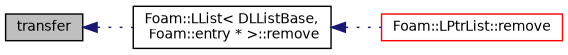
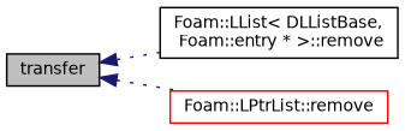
  digraph {
    rankdir=LR
    node [color=black fontname=Helvetica fontsize=10 shape=record]
    edge [color=midnightblue dir=back fontname=Helvetica fontsize=10 labelfontname=Helvetica labelfontsize=10 style=dotted]
    n1 [fillcolor=grey75 fontcolor=black height=0.2 label=transfer style=filled width=0.4]
    n2 [height=0.2 label="Foam::LList\< DLListBase,\l Foam::entry * \>::remove" width=0.4]
    n3 [color=red height=0.2 label="Foam::LPtrList::remove" width=0.4]
    n1 -> n2
-   n2 -> n3
+   n1 -> n3
  }
